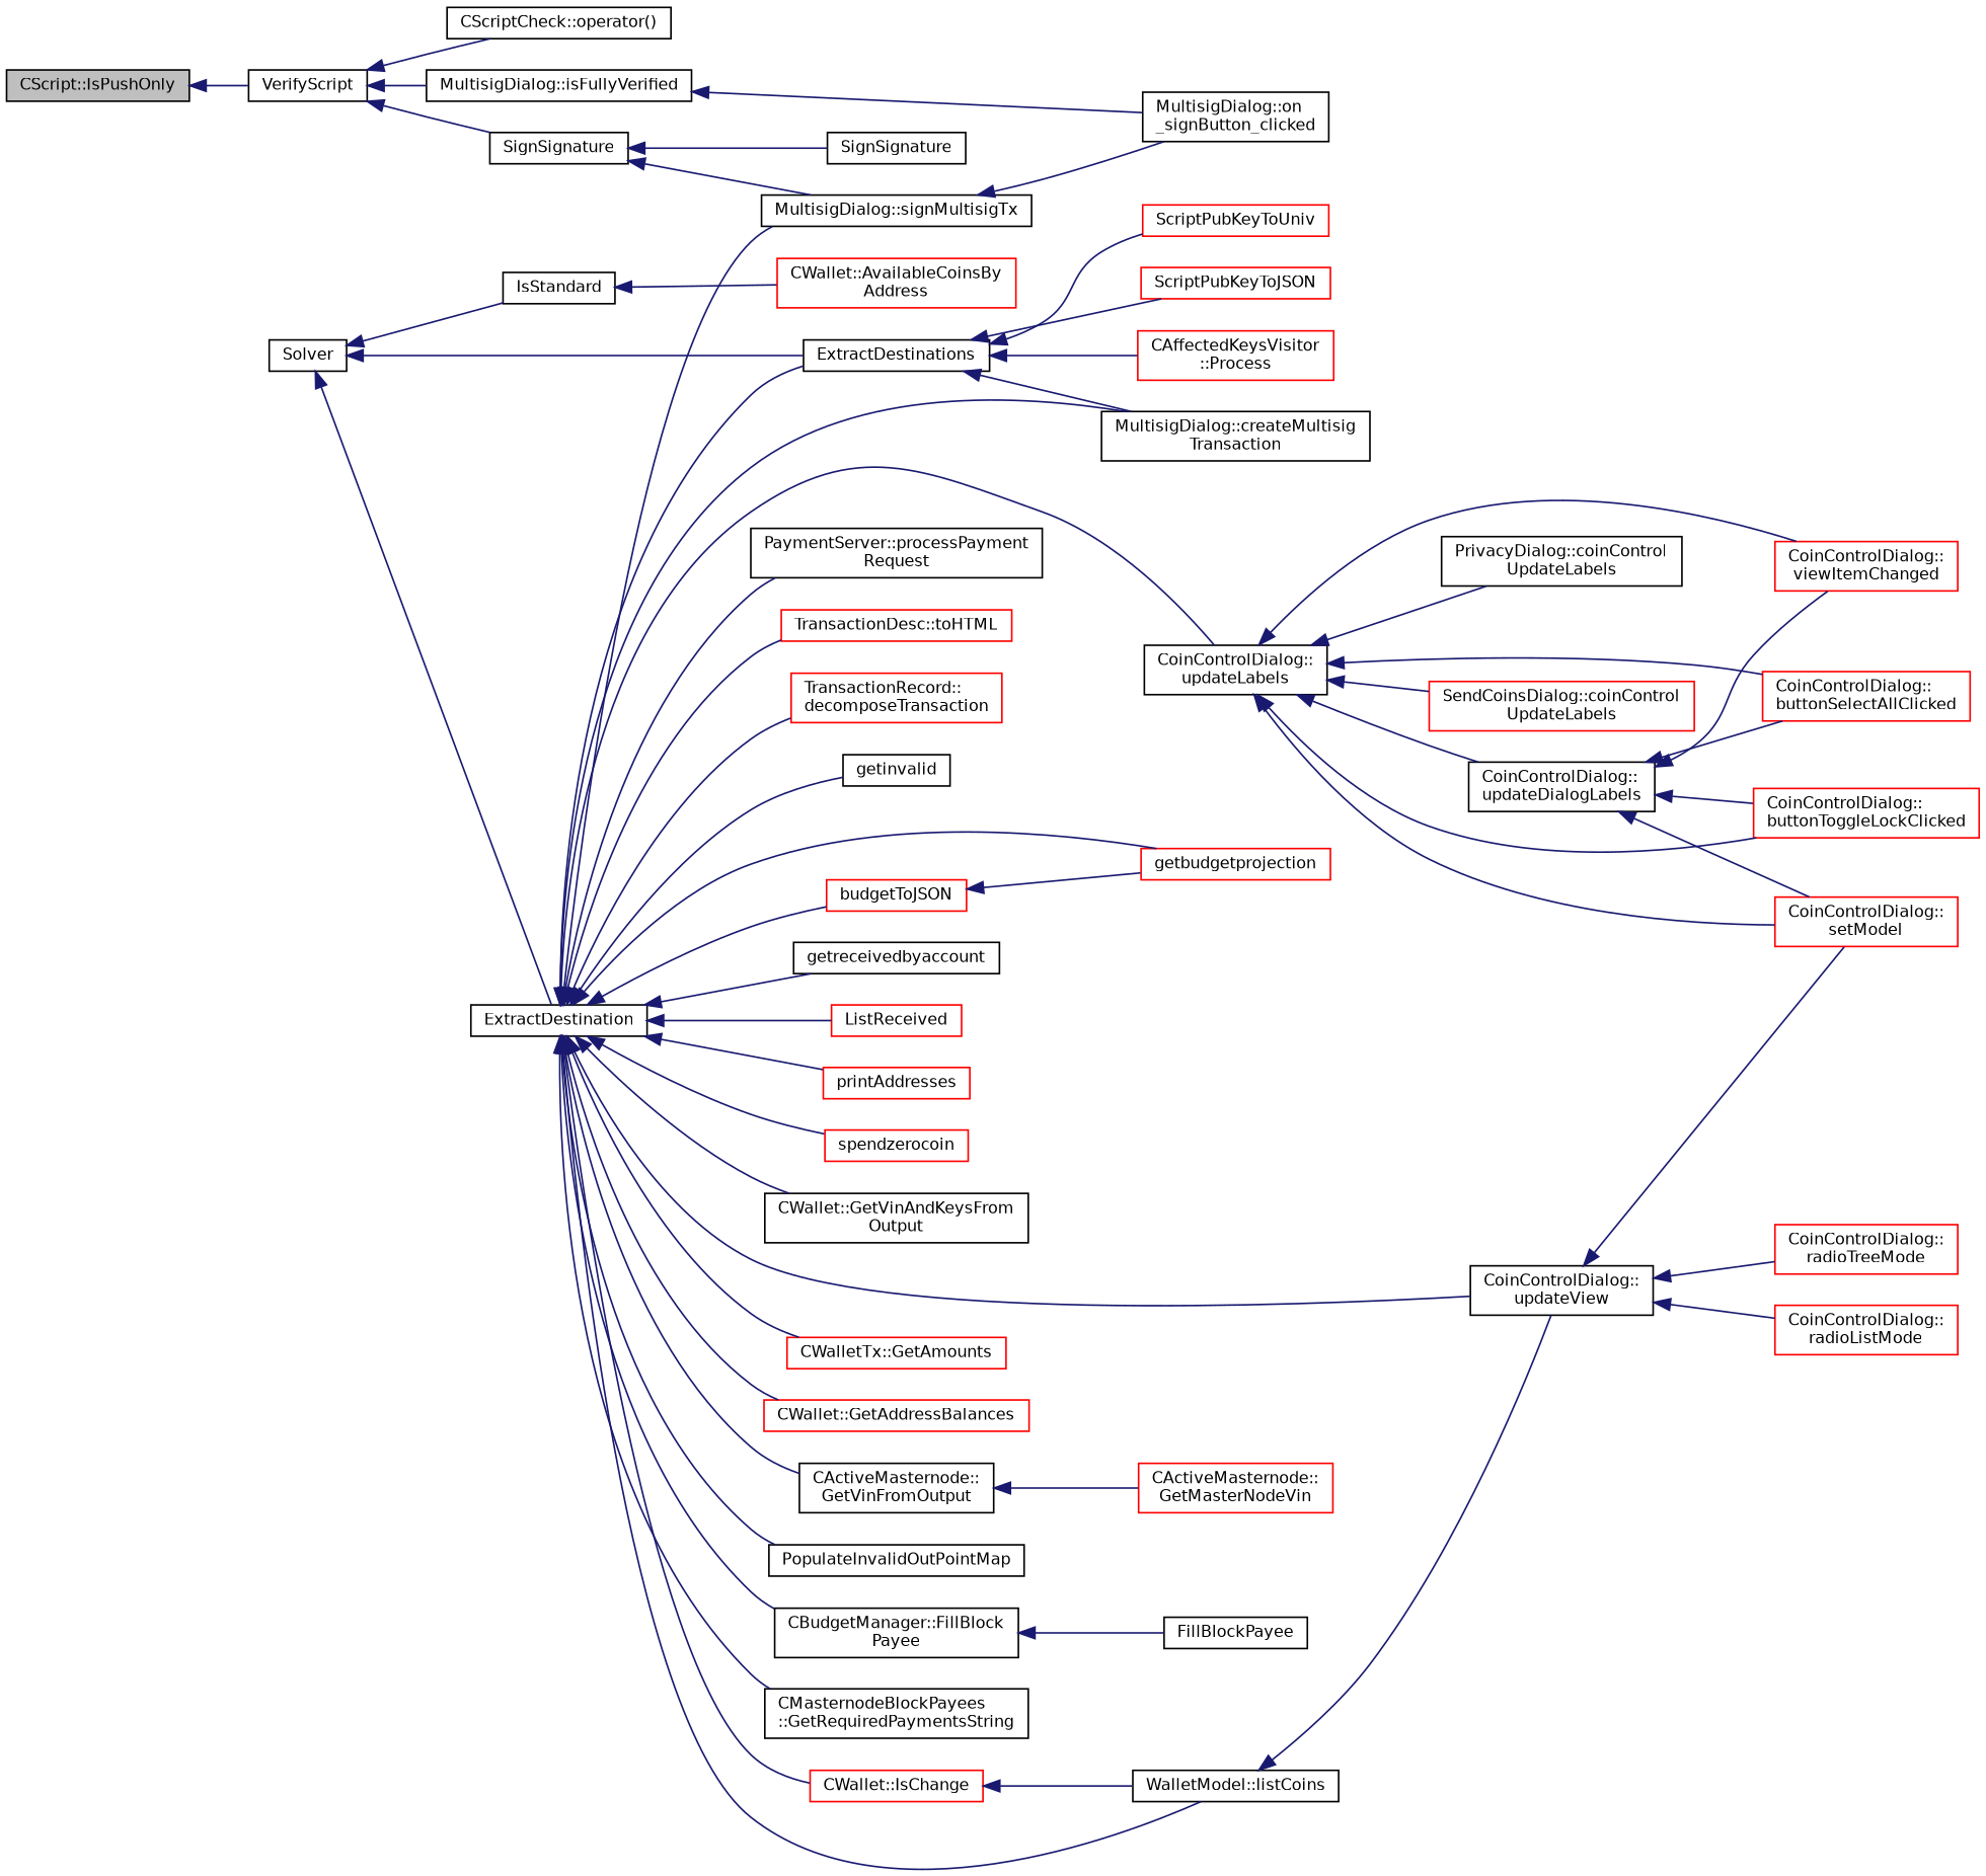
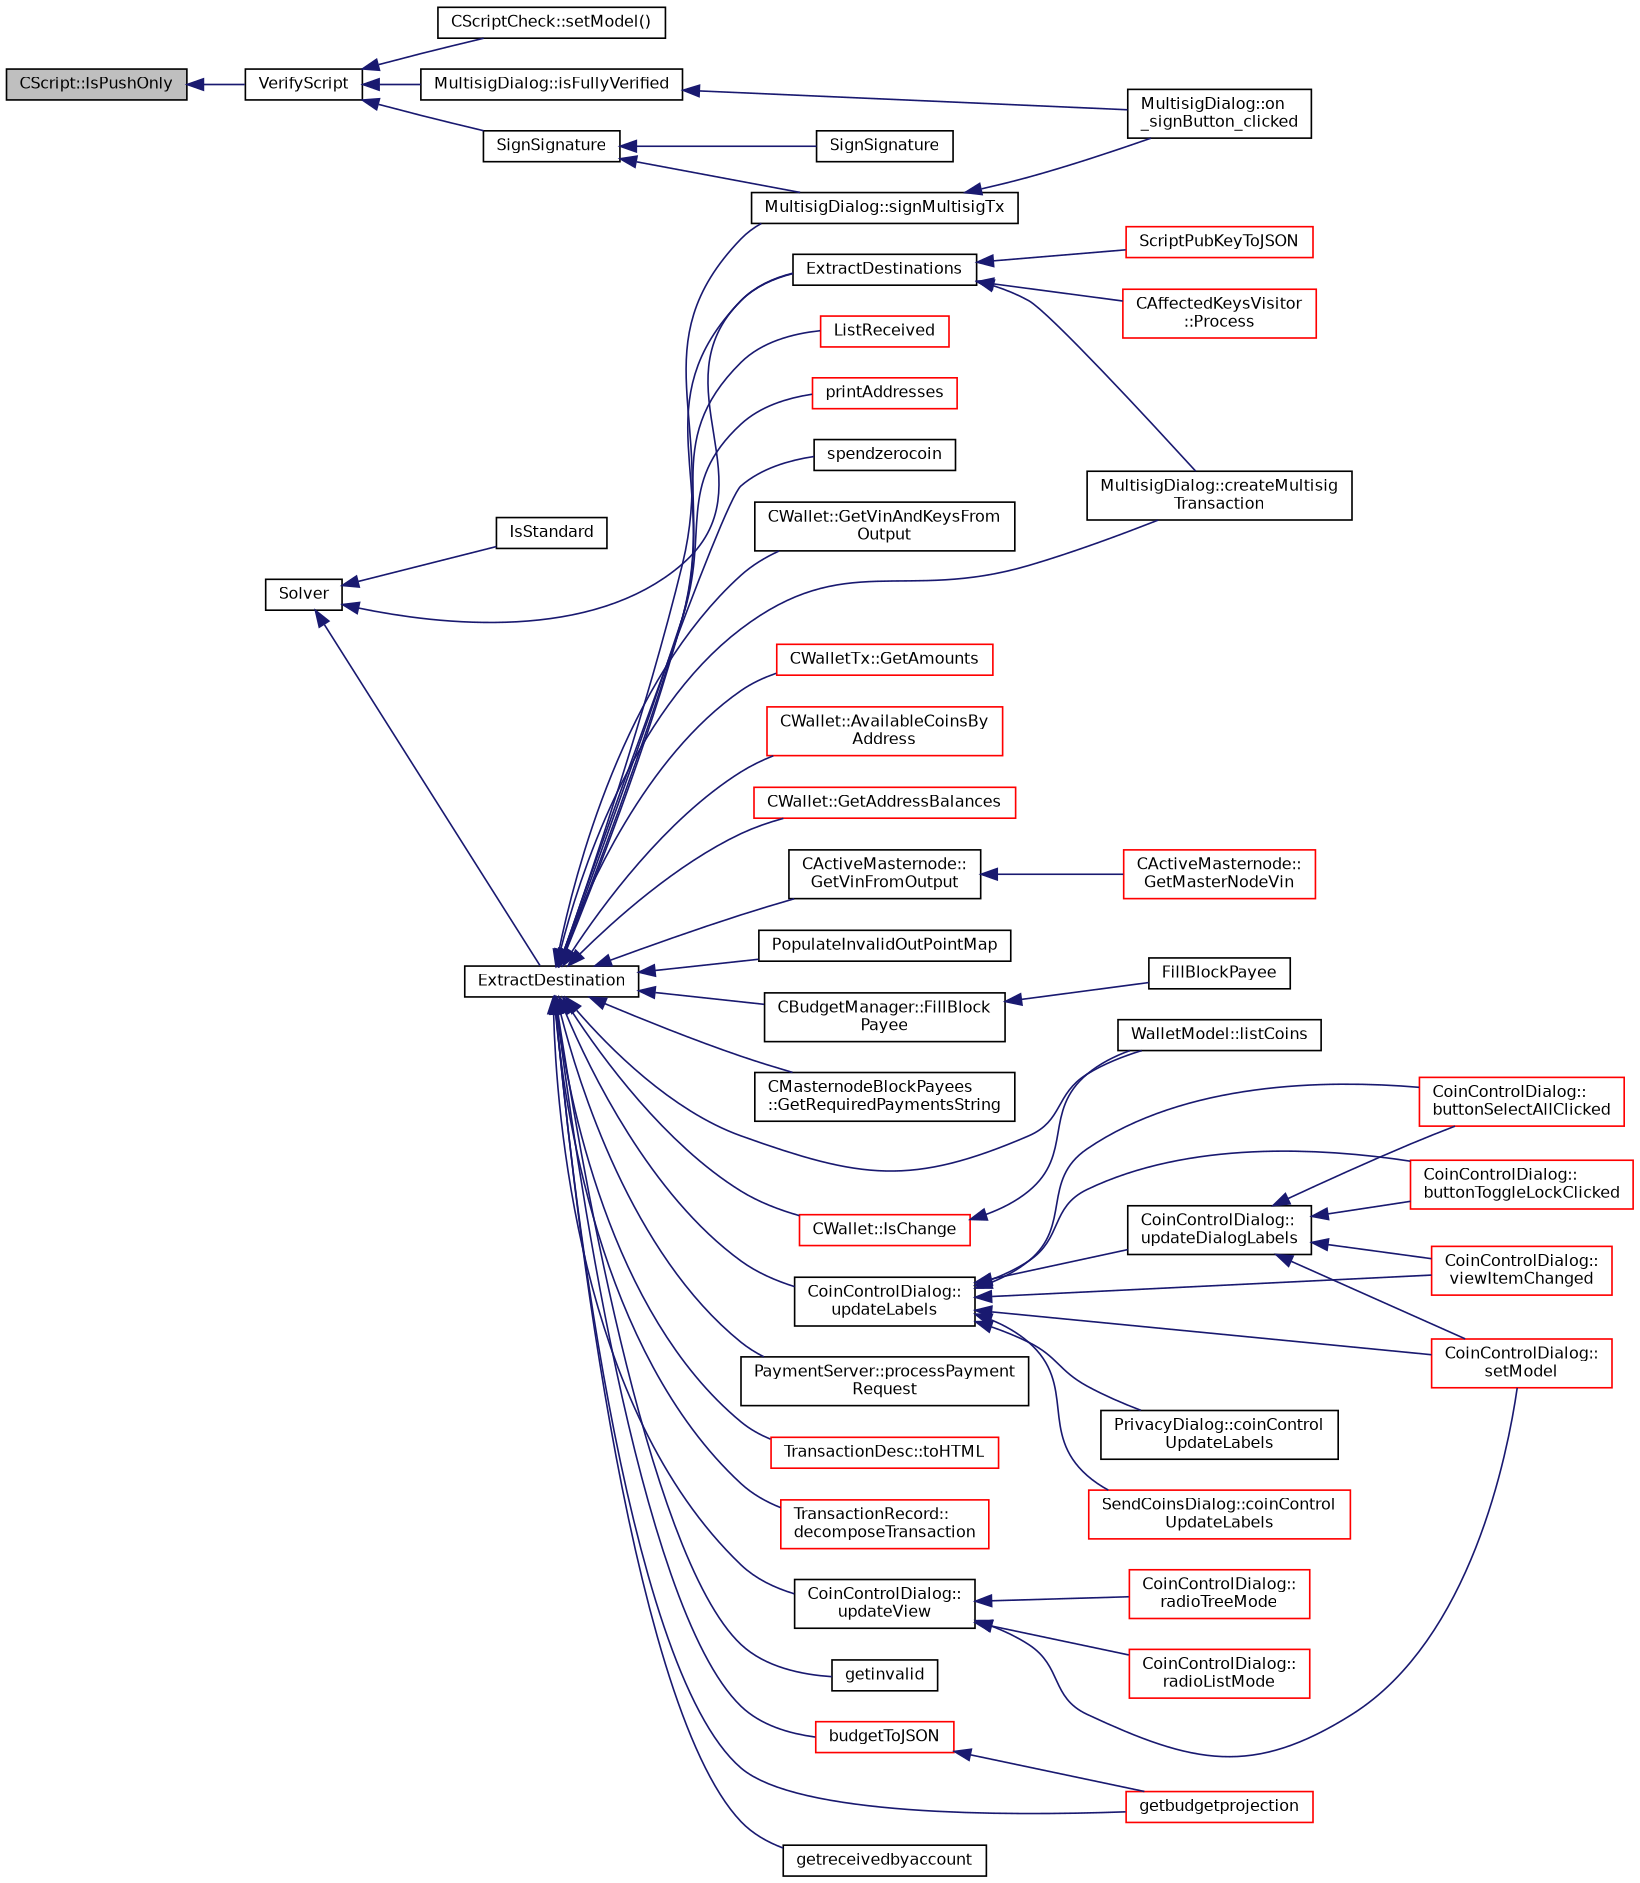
  digraph {
    rankdir=LR
    node [color=black fillcolor=white fontname=Helvetica fontsize=10 shape=record style=filled]
    edge [color=midnightblue dir=back fontname=Helvetica fontsize=10 labelfontname=Helvetica labelfontsize=10 style=solid]
    n1 [fillcolor=grey75 fontcolor=black height=0.2 label="CScript::IsPushOnly" width=0.4]
    n2 [height=0.2 label=VerifyScript width=0.4]
-   n3 [height=0.2 label="CScriptCheck::operator()" width=0.4]
+   n3 [height=0.2 label="CScriptCheck::setModel()" width=0.4]
    n4 [height=0.2 label="MultisigDialog::isFullyVerified" width=0.4]
    n5 [height=0.2 label=SignSignature width=0.4]
    n6 [height=0.2 label=Solver width=0.4]
    n7 [height=0.2 label=IsStandard width=0.4]
    n8 [height=0.2 label=ExtractDestination width=0.4]
    n9 [height=0.2 label=ExtractDestinations width=0.4]
    n10 [height=0.2 label="MultisigDialog::on\l_signButton_clicked" width=0.4]
    n11 [height=0.2 label="MultisigDialog::signMultisigTx" width=0.4]
    n12 [height=0.2 label=SignSignature width=0.4]
    n13 [height=0.2 label="CActiveMasternode::\lGetVinFromOutput" width=0.4]
    n14 [height=0.2 label=PopulateInvalidOutPointMap width=0.4]
    n15 [height=0.2 label="CBudgetManager::FillBlock\lPayee" width=0.4]
    n16 [height=0.2 label="CMasternodeBlockPayees\l::GetRequiredPaymentsString" width=0.4]
    n17 [height=0.2 label="CoinControlDialog::\lupdateLabels" width=0.4]
    n18 [height=0.2 label="CoinControlDialog::\lupdateView" width=0.4]
    n19 [height=0.2 label="MultisigDialog::createMultisig\lTransaction" width=0.4]
    n20 [height=0.2 label="PaymentServer::processPayment\lRequest" width=0.4]
    n21 [color=red height=0.2 label="TransactionDesc::toHTML" width=0.4]
    n22 [color=red height=0.2 label="TransactionRecord::\ldecomposeTransaction" width=0.4]
    n23 [height=0.2 label="WalletModel::listCoins" width=0.4]
    n24 [height=0.2 label=getinvalid width=0.4]
    n25 [color=red height=0.2 label=budgetToJSON width=0.4]
    n26 [color=red height=0.2 label=getbudgetprojection width=0.4]
    n27 [height=0.2 label=getreceivedbyaccount width=0.4]
    n28 [color=red height=0.2 label=ListReceived width=0.4]
    n29 [color=red height=0.2 label=printAddresses width=0.4]
-   n30 [color=red height=0.2 label=spendzerocoin width=0.4]
+   n30 [height=0.2 label=spendzerocoin width=0.4]
    n31 [height=0.2 label="CWallet::GetVinAndKeysFrom\lOutput" width=0.4]
    n32 [color=red height=0.2 label="CWallet::IsChange" width=0.4]
    n33 [color=red height=0.2 label="CWalletTx::GetAmounts" width=0.4]
    n34 [color=red height=0.2 label="CWallet::AvailableCoinsBy\lAddress" width=0.4]
    n35 [color=red height=0.2 label="CWallet::GetAddressBalances" width=0.4]
-   n36 [color=red height=0.2 label=ScriptPubKeyToUniv width=0.4]
    n37 [color=red height=0.2 label=ScriptPubKeyToJSON width=0.4]
    n38 [color=red height=0.2 label="CAffectedKeysVisitor\l::Process" width=0.4]
    n39 [color=red height=0.2 label="CActiveMasternode::\lGetMasterNodeVin" width=0.4]
    n40 [height=0.2 label=FillBlockPayee width=0.4]
    n41 [color=red height=0.2 label="CoinControlDialog::\lsetModel" width=0.4]
    n42 [color=red height=0.2 label="CoinControlDialog::\lbuttonSelectAllClicked" width=0.4]
    n43 [color=red height=0.2 label="CoinControlDialog::\lbuttonToggleLockClicked" width=0.4]
    n44 [color=red height=0.2 label="CoinControlDialog::\lviewItemChanged" width=0.4]
    n45 [height=0.2 label="CoinControlDialog::\lupdateDialogLabels" width=0.4]
    n46 [height=0.2 label="PrivacyDialog::coinControl\lUpdateLabels" width=0.4]
    n47 [color=red height=0.2 label="SendCoinsDialog::coinControl\lUpdateLabels" width=0.4]
    n48 [color=red height=0.2 label="CoinControlDialog::\lradioTreeMode" width=0.4]
    n49 [color=red height=0.2 label="CoinControlDialog::\lradioListMode" width=0.4]
    n1 -> n2
    n2 -> n3
    n2 -> n4
    n2 -> n5
    n4 -> n10
    n5 -> n11
    n5 -> n12
    n6 -> n7
    n6 -> n8
    n6 -> n9
    n8 -> n9
    n8 -> n11
    n8 -> n13
    n8 -> n14
    n8 -> n15
    n8 -> n16
    n8 -> n17
    n8 -> n18
    n8 -> n19
    n8 -> n20
    n8 -> n21
    n8 -> n22
    n8 -> n23
    n8 -> n24
    n8 -> n25
    n8 -> n26
    n8 -> n27
    n8 -> n28
    n8 -> n29
    n8 -> n30
    n8 -> n31
    n8 -> n32
    n8 -> n33
-   n7 -> n34
+   n8 -> n34
    n8 -> n35
    n9 -> n19
-   n9 -> n36
    n9 -> n37
    n9 -> n38
    n11 -> n10
    n13 -> n39
    n15 -> n40
    n17 -> n41
    n17 -> n42
    n17 -> n43
    n17 -> n44
    n17 -> n45
    n17 -> n46
    n17 -> n47
    n18 -> n41
    n18 -> n48
    n18 -> n49
-   n23 -> n18
    n25 -> n26
    n32 -> n23
    n45 -> n41
    n45 -> n42
    n45 -> n43
    n45 -> n44
  }
